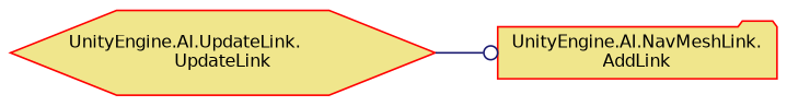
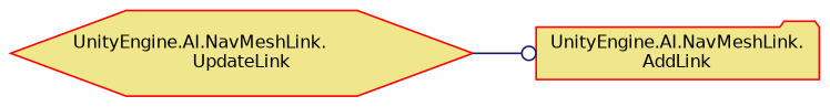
  digraph {
    rankdir=LR
    node [color=red fillcolor=khaki fontname=Helvetica fontsize=10 style=filled]
-   n1 [fontcolor=black height=0.2 label="UnityEngine.AI.UpdateLink.\lUpdateLink" shape=hexagon width=0.4]
+   n1 [fontcolor=black height=0.2 label="UnityEngine.AI.NavMeshLink.\lUpdateLink" shape=hexagon width=0.4]
    n2 [height=0.2 label="UnityEngine.AI.NavMeshLink.\lAddLink" shape=folder width=0.4]
    n1 -> n2 [color=midnightblue fontname=Helvetica fontsize=10 labelfontname=Helvetica labelfontsize=10 style=solid arrowhead=odot]
  }
